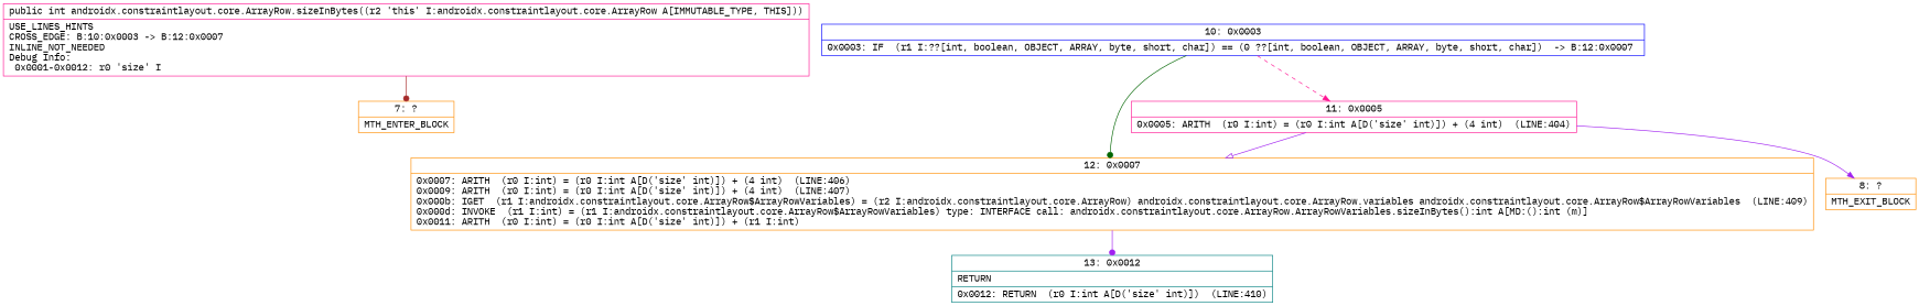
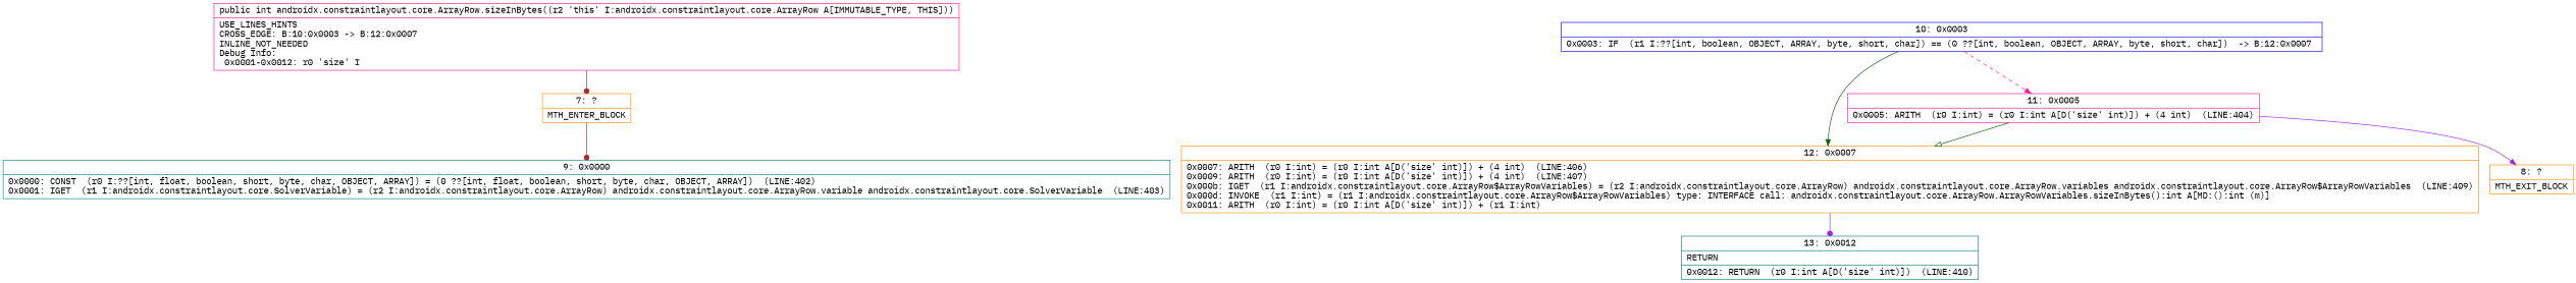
  digraph {
    fontname="IBM Plex Mono"
    node [color=darkorange fontname="IBM Plex Mono" shape=record]
    edge [arrowhead=dot color=brown fontname="IBM Plex Mono"]
    n1 [label="{7\:\ ?|MTH_ENTER_BLOCK\l}"]
+   n2 [color=teal label="{9\:\ 0x0000|0x0000: CONST  (r0 I:??[int, float, boolean, short, byte, char, OBJECT, ARRAY]) = (0 ??[int, float, boolean, short, byte, char, OBJECT, ARRAY])  (LINE:402)\l0x0001: IGET  (r1 I:androidx.constraintlayout.core.SolverVariable) = (r2 I:androidx.constraintlayout.core.ArrayRow) androidx.constraintlayout.core.ArrayRow.variable androidx.constraintlayout.core.SolverVariable  (LINE:403)\l}"]
    n3 [color=blue label="{10\:\ 0x0003|0x0003: IF  (r1 I:??[int, boolean, OBJECT, ARRAY, byte, short, char]) == (0 ??[int, boolean, OBJECT, ARRAY, byte, short, char])  \-\> B:12:0x0007 \l}"]
    n4 [color=deeppink label="{11\:\ 0x0005|0x0005: ARITH  (r0 I:int) = (r0 I:int A[D('size' int)]) + (4 int)  (LINE:404)\l}"]
    n5 [label="{12\:\ 0x0007|0x0007: ARITH  (r0 I:int) = (r0 I:int A[D('size' int)]) + (4 int)  (LINE:406)\l0x0009: ARITH  (r0 I:int) = (r0 I:int A[D('size' int)]) + (4 int)  (LINE:407)\l0x000b: IGET  (r1 I:androidx.constraintlayout.core.ArrayRow$ArrayRowVariables) = (r2 I:androidx.constraintlayout.core.ArrayRow) androidx.constraintlayout.core.ArrayRow.variables androidx.constraintlayout.core.ArrayRow$ArrayRowVariables  (LINE:409)\l0x000d: INVOKE  (r1 I:int) = (r1 I:androidx.constraintlayout.core.ArrayRow$ArrayRowVariables) type: INTERFACE call: androidx.constraintlayout.core.ArrayRow.ArrayRowVariables.sizeInBytes():int A[MD:():int (m)]\l0x0011: ARITH  (r0 I:int) = (r0 I:int A[D('size' int)]) + (r1 I:int) \l}"]
    n6 [label="{8\:\ ?|MTH_EXIT_BLOCK\l}"]
    n7 [color=teal label="{13\:\ 0x0012|RETURN\l|0x0012: RETURN  (r0 I:int A[D('size' int)])  (LINE:410)\l}"]
    n8 [color=deeppink label="{public int androidx.constraintlayout.core.ArrayRow.sizeInBytes((r2 'this' I:androidx.constraintlayout.core.ArrayRow A[IMMUTABLE_TYPE, THIS]))  | USE_LINES_HINTS\lCROSS_EDGE: B:10:0x0003 \-\> B:12:0x0007\lINLINE_NOT_NEEDED\lDebug Info:\l  0x0001\-0x0012: r0 'size' I\l}"]
+   n1 -> n2
    n3 -> n4 [arrowhead=normal color=deeppink style=dashed]
-   n3 -> n5 [color=darkgreen]
-   n4 -> n5 [arrowhead=onormal color=purple]
+   n3 -> n5 [arrowhead=normal color=darkgreen]
+   n4 -> n5 [arrowhead=onormal color=darkgreen]
    n4 -> n6 [arrowhead=normal color=purple]
    n5 -> n7 [color=purple]
    n8 -> n1
  }
